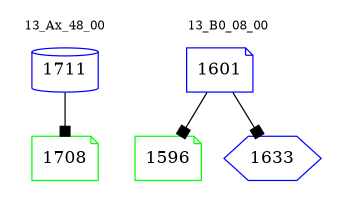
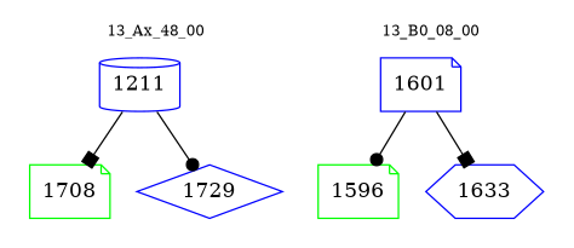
  digraph {
    node [color=blue shape=note]
    edge [arrowhead=box color=black]
-   n1 [label=1711 shape=cylinder]
+   n1 [label=1211 shape=cylinder]
    n2 [color=green label=1708]
+   n3 [label=1729 shape=diamond]
    n4 [label=1601]
    n5 [color=green label=1596]
    n6 [label=1633 shape=hexagon]
    subgraph cluster_1 {
      color=white
      fontsize=10
      label="13_Ax_48_00"
      n1
      n2
+     n3
    }
    subgraph cluster_2 {
      color=white
      fontsize=10
      label="13_B0_08_00"
      n4
      n5
      n6
    }
    n1 -> n2
-   n4 -> n5
+   n1 -> n3 [arrowhead=dot]
+   n4 -> n5 [arrowhead=dot]
    n4 -> n6
  }
